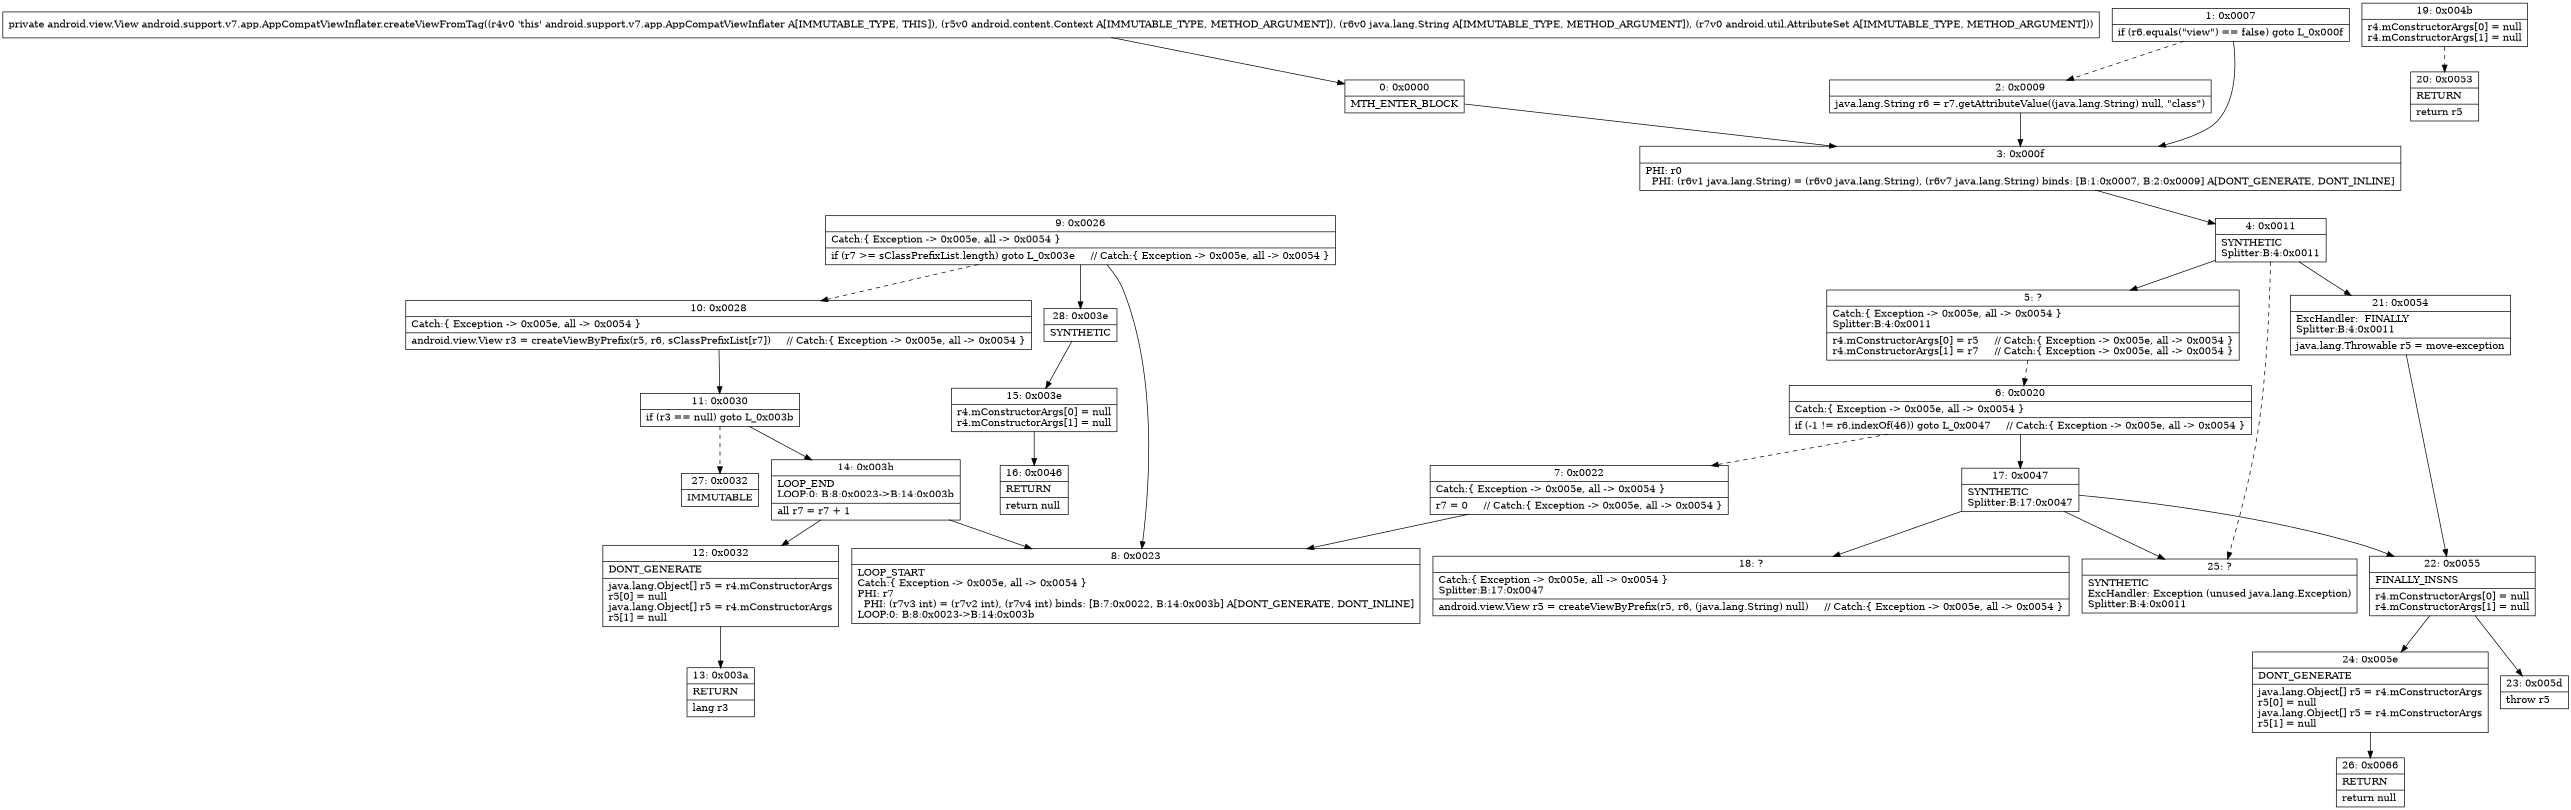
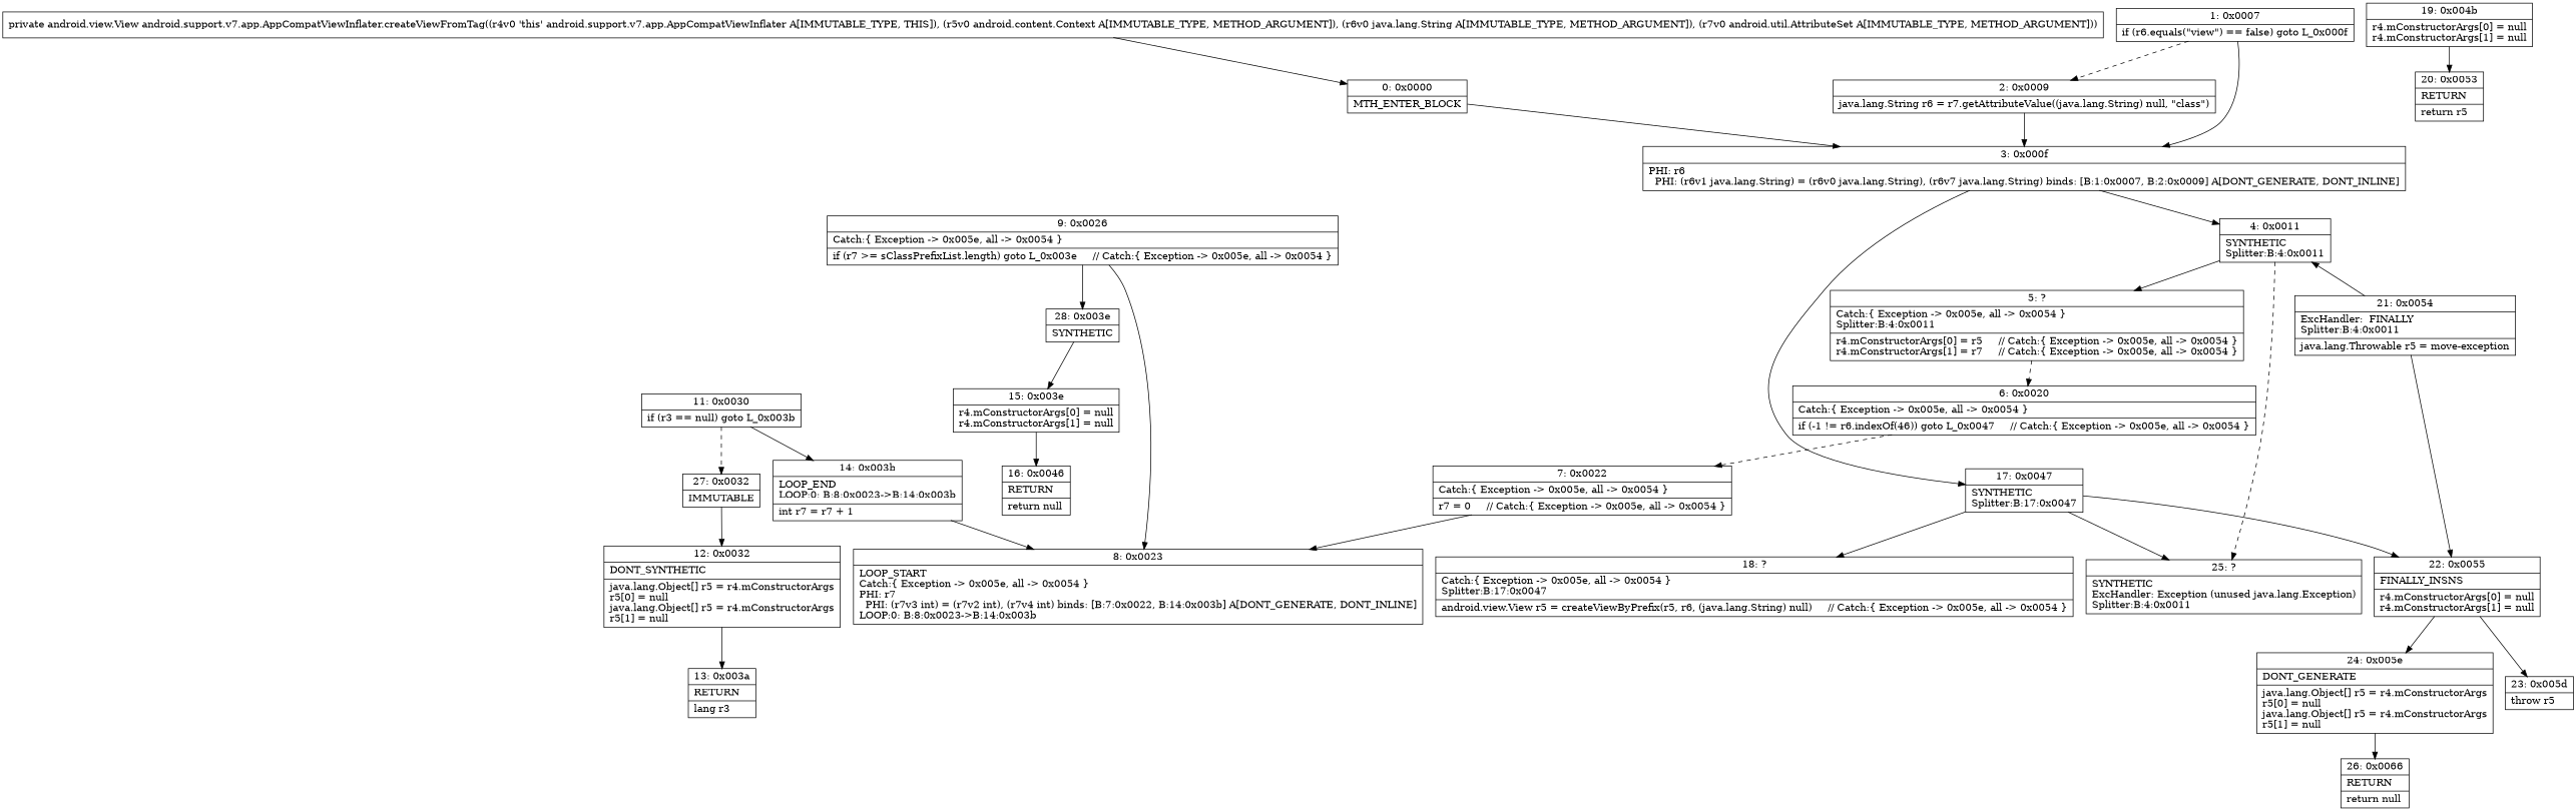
  digraph {
    node [shape=record]
    n1 [label="{0\:\ 0x0000|MTH_ENTER_BLOCK\l}"]
-   n2 [label="{3\:\ 0x000f|PHI: r0 \l  PHI: (r6v1 java.lang.String) = (r6v0 java.lang.String), (r6v7 java.lang.String) binds: [B:1:0x0007, B:2:0x0009] A[DONT_GENERATE, DONT_INLINE]\l}"]
+   n2 [label="{3\:\ 0x000f|PHI: r6 \l  PHI: (r6v1 java.lang.String) = (r6v0 java.lang.String), (r6v7 java.lang.String) binds: [B:1:0x0007, B:2:0x0009] A[DONT_GENERATE, DONT_INLINE]\l}"]
    n3 [label="{1\:\ 0x0007|if (r6.equals(\"view\") == false) goto L_0x000f\l}"]
    n4 [label="{2\:\ 0x0009|java.lang.String r6 = r7.getAttributeValue((java.lang.String) null, \"class\")\l}"]
    n5 [label="{4\:\ 0x0011|SYNTHETIC\lSplitter:B:4:0x0011\l}"]
    n6 [label="{5\:\ ?|Catch:\{ Exception \-\> 0x005e, all \-\> 0x0054 \}\lSplitter:B:4:0x0011\l|r4.mConstructorArgs[0] = r5     \/\/ Catch:\{ Exception \-\> 0x005e, all \-\> 0x0054 \}\lr4.mConstructorArgs[1] = r7     \/\/ Catch:\{ Exception \-\> 0x005e, all \-\> 0x0054 \}\l}"]
    n7 [label="{21\:\ 0x0054|ExcHandler:  FINALLY\lSplitter:B:4:0x0011\l|java.lang.Throwable r5 = move\-exception\l}"]
    n8 [label="{25\:\ ?|SYNTHETIC\lExcHandler: Exception (unused java.lang.Exception)\lSplitter:B:4:0x0011\l}"]
    n9 [label="{6\:\ 0x0020|Catch:\{ Exception \-\> 0x005e, all \-\> 0x0054 \}\l|if (\-1 != r6.indexOf(46)) goto L_0x0047     \/\/ Catch:\{ Exception \-\> 0x005e, all \-\> 0x0054 \}\l}"]
    n10 [label="{22\:\ 0x0055|FINALLY_INSNS\l|r4.mConstructorArgs[0] = null\lr4.mConstructorArgs[1] = null\l}"]
    n11 [label="{7\:\ 0x0022|Catch:\{ Exception \-\> 0x005e, all \-\> 0x0054 \}\l|r7 = 0     \/\/ Catch:\{ Exception \-\> 0x005e, all \-\> 0x0054 \}\l}"]
    n12 [label="{17\:\ 0x0047|SYNTHETIC\lSplitter:B:17:0x0047\l}"]
    n13 [label="{8\:\ 0x0023|LOOP_START\lCatch:\{ Exception \-\> 0x005e, all \-\> 0x0054 \}\lPHI: r7 \l  PHI: (r7v3 int) = (r7v2 int), (r7v4 int) binds: [B:7:0x0022, B:14:0x003b] A[DONT_GENERATE, DONT_INLINE]\lLOOP:0: B:8:0x0023\-\>B:14:0x003b\l}"]
    n14 [label="{18\:\ ?|Catch:\{ Exception \-\> 0x005e, all \-\> 0x0054 \}\lSplitter:B:17:0x0047\l|android.view.View r5 = createViewByPrefix(r5, r6, (java.lang.String) null)     \/\/ Catch:\{ Exception \-\> 0x005e, all \-\> 0x0054 \}\l}"]
    n15 [label="{9\:\ 0x0026|Catch:\{ Exception \-\> 0x005e, all \-\> 0x0054 \}\l|if (r7 \>= sClassPrefixList.length) goto L_0x003e     \/\/ Catch:\{ Exception \-\> 0x005e, all \-\> 0x0054 \}\l}"]
-   n16 [label="{10\:\ 0x0028|Catch:\{ Exception \-\> 0x005e, all \-\> 0x0054 \}\l|android.view.View r3 = createViewByPrefix(r5, r6, sClassPrefixList[r7])     \/\/ Catch:\{ Exception \-\> 0x005e, all \-\> 0x0054 \}\l}"]
    n17 [label="{28\:\ 0x003e|SYNTHETIC\l}"]
    n18 [label="{11\:\ 0x0030|if (r3 == null) goto L_0x003b\l}"]
    n19 [label="{15\:\ 0x003e|r4.mConstructorArgs[0] = null\lr4.mConstructorArgs[1] = null\l}"]
-   n20 [label="{14\:\ 0x003b|LOOP_END\lLOOP:0: B:8:0x0023\-\>B:14:0x003b\l|all r7 = r7 + 1\l}"]
+   n20 [label="{14\:\ 0x003b|LOOP_END\lLOOP:0: B:8:0x0023\-\>B:14:0x003b\l|int r7 = r7 + 1\l}"]
    n21 [label="{27\:\ 0x0032|IMMUTABLE\l}"]
-   n22 [label="{12\:\ 0x0032|DONT_GENERATE\l|java.lang.Object[] r5 = r4.mConstructorArgs\lr5[0] = null\ljava.lang.Object[] r5 = r4.mConstructorArgs\lr5[1] = null\l}"]
+   n22 [label="{12\:\ 0x0032|DONT_SYNTHETIC\l|java.lang.Object[] r5 = r4.mConstructorArgs\lr5[0] = null\ljava.lang.Object[] r5 = r4.mConstructorArgs\lr5[1] = null\l}"]
    n23 [label="{13\:\ 0x003a|RETURN\l|lang r3\l}"]
    n24 [label="{16\:\ 0x0046|RETURN\l|return null\l}"]
    n25 [label="{19\:\ 0x004b|r4.mConstructorArgs[0] = null\lr4.mConstructorArgs[1] = null\l}"]
    n26 [label="{20\:\ 0x0053|RETURN\l|return r5\l}"]
    n27 [label="{23\:\ 0x005d|throw r5\l}"]
    n28 [label="{24\:\ 0x005e|DONT_GENERATE\l|java.lang.Object[] r5 = r4.mConstructorArgs\lr5[0] = null\ljava.lang.Object[] r5 = r4.mConstructorArgs\lr5[1] = null\l}"]
    n29 [label="{26\:\ 0x0066|RETURN\l|return null\l}"]
    n30 [label="{private android.view.View android.support.v7.app.AppCompatViewInflater.createViewFromTag((r4v0 'this' android.support.v7.app.AppCompatViewInflater A[IMMUTABLE_TYPE, THIS]), (r5v0 android.content.Context A[IMMUTABLE_TYPE, METHOD_ARGUMENT]), (r6v0 java.lang.String A[IMMUTABLE_TYPE, METHOD_ARGUMENT]), (r7v0 android.util.AttributeSet A[IMMUTABLE_TYPE, METHOD_ARGUMENT])) }"]
    n1 -> n2
    n2 -> n5
    n3 -> n2
    n3 -> n4 [style=dashed]
    n4 -> n2
    n5 -> n6
-   n5 -> n7
+   n7 -> n5
    n5 -> n8 [style=dashed]
    n6 -> n9 [style=dashed]
    n7 -> n10
    n9 -> n11 [style=dashed]
-   n9 -> n12
+   n2 -> n12
    n10 -> n27
    n10 -> n28
    n11 -> n13
    n12 -> n8
    n12 -> n10
    n12 -> n14
    n15 -> n13
-   n15 -> n16 [style=dashed]
    n15 -> n17
-   n16 -> n18
    n17 -> n19
    n18 -> n20
    n18 -> n21 [style=dashed]
    n19 -> n24
    n20 -> n13
-   n20 -> n22
+   n21 -> n22
    n22 -> n23
-   n25 -> n26 [style=dashed]
+   n25 -> n26
    n28 -> n29
    n30 -> n1
  }
